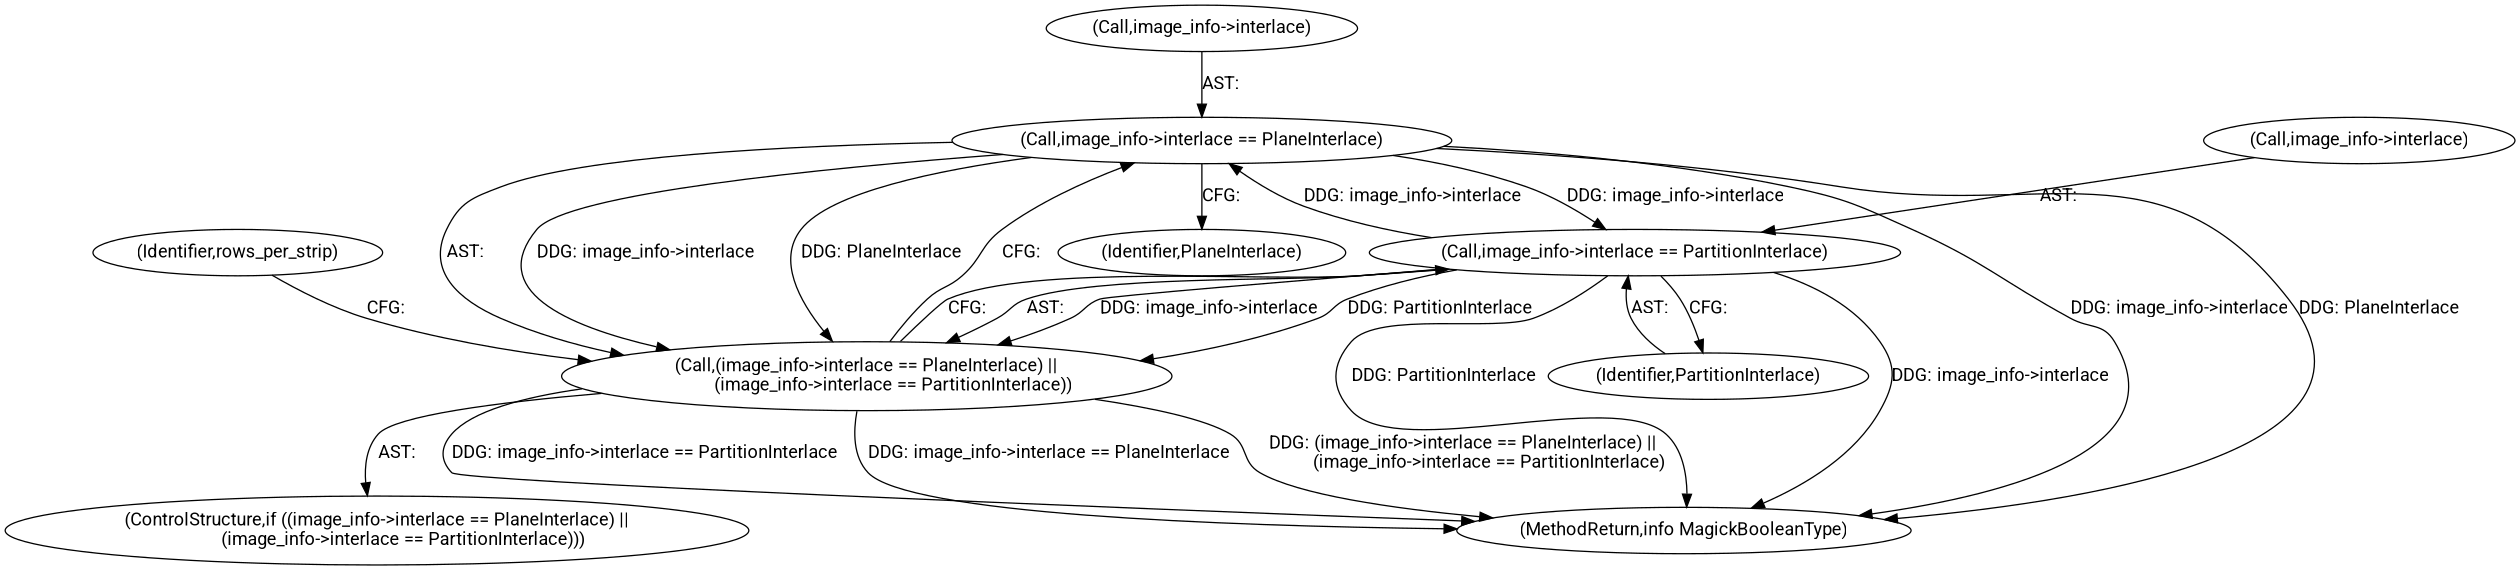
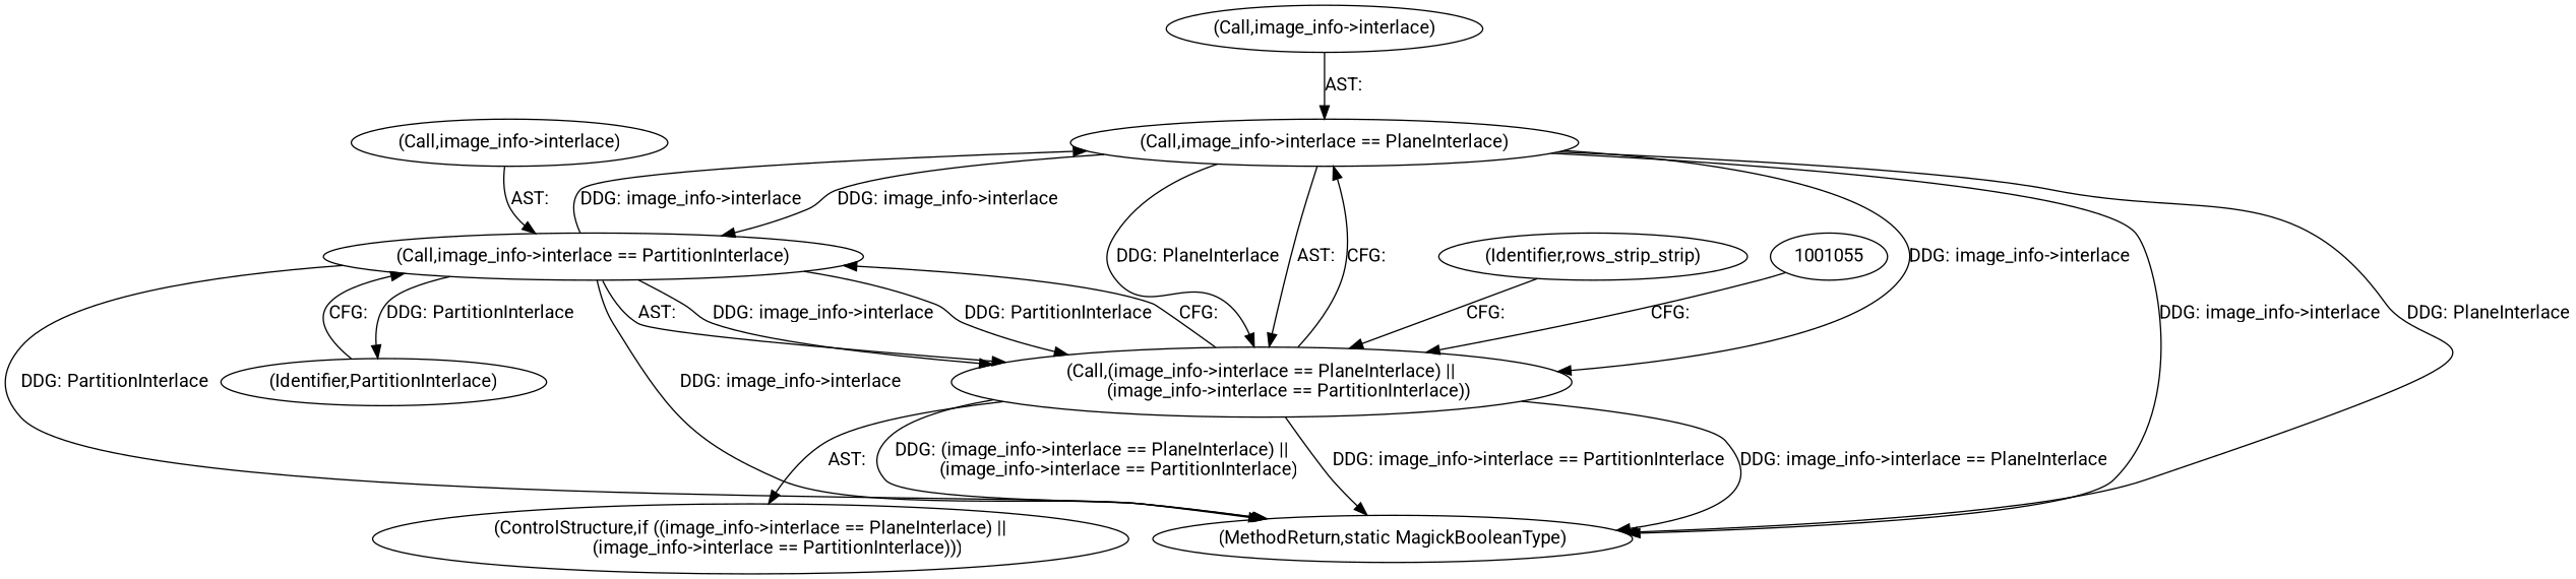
  digraph {
    fontname=Roboto
    node [fontname=Roboto]
    edge [fontname=Roboto]
    n1 [label="(Call,image_info->interlace == PlaneInterlace)"]
    n2 [label="(Call,image_info->interlace == PartitionInterlace)"]
    n3 [label="(Call,(image_info->interlace == PlaneInterlace) ||\n           (image_info->interlace == PartitionInterlace))"]
-   n4 [label="(MethodReturn,info MagickBooleanType)"]
-   n5 [label="(Identifier,PlaneInterlace)"]
+   n4 [label="(MethodReturn,static MagickBooleanType)"]
    n6 [label="(Identifier,PartitionInterlace)"]
    n7 [label="(ControlStructure,if ((image_info->interlace == PlaneInterlace) ||\n           (image_info->interlace == PartitionInterlace)))"]
-   n8 [label="(Identifier,rows_per_strip)"]
+   n8 [label="(Identifier,rows_strip_strip)"]
    n9 [label="(Call,image_info->interlace)"]
    n10 [label="(Call,image_info->interlace)"]
+   1001055
    n1 -> n2 [label="DDG: image_info->interlace"]
    n1 -> n3 [label="AST: "]
    n1 -> n3 [label="DDG: image_info->interlace"]
    n1 -> n3 [label="DDG: PlaneInterlace"]
    n1 -> n4 [label="DDG: image_info->interlace"]
    n1 -> n4 [label="DDG: PlaneInterlace"]
-   n1 -> n5 [label="CFG: "]
    n2 -> n1 [label="DDG: image_info->interlace"]
    n2 -> n3 [label="AST: "]
    n2 -> n3 [label="DDG: image_info->interlace"]
    n2 -> n3 [label="DDG: PartitionInterlace"]
    n2 -> n4 [label="DDG: image_info->interlace"]
    n2 -> n4 [label="DDG: PartitionInterlace"]
-   n2 -> n6 [label="CFG: "]
+   n2 -> n6 [label="DDG: PartitionInterlace"]
    n3 -> n1 [label="CFG: "]
    n3 -> n2 [label="CFG: "]
    n3 -> n4 [label="DDG: image_info->interlace == PartitionInterlace"]
    n3 -> n4 [label="DDG: image_info->interlace == PlaneInterlace"]
    n3 -> n4 [label="DDG: (image_info->interlace == PlaneInterlace) ||\n           (image_info->interlace == PartitionInterlace)"]
    n3 -> n7 [label="AST: "]
-   n6 -> n2 [label="AST: "]
+   n6 -> n2 [label="CFG: "]
    n8 -> n3 [label="CFG: "]
    n9 -> n1 [label="AST: "]
    n10 -> n2 [label="AST: "]
+   1001055 -> n3 [label="CFG: "]
  }
